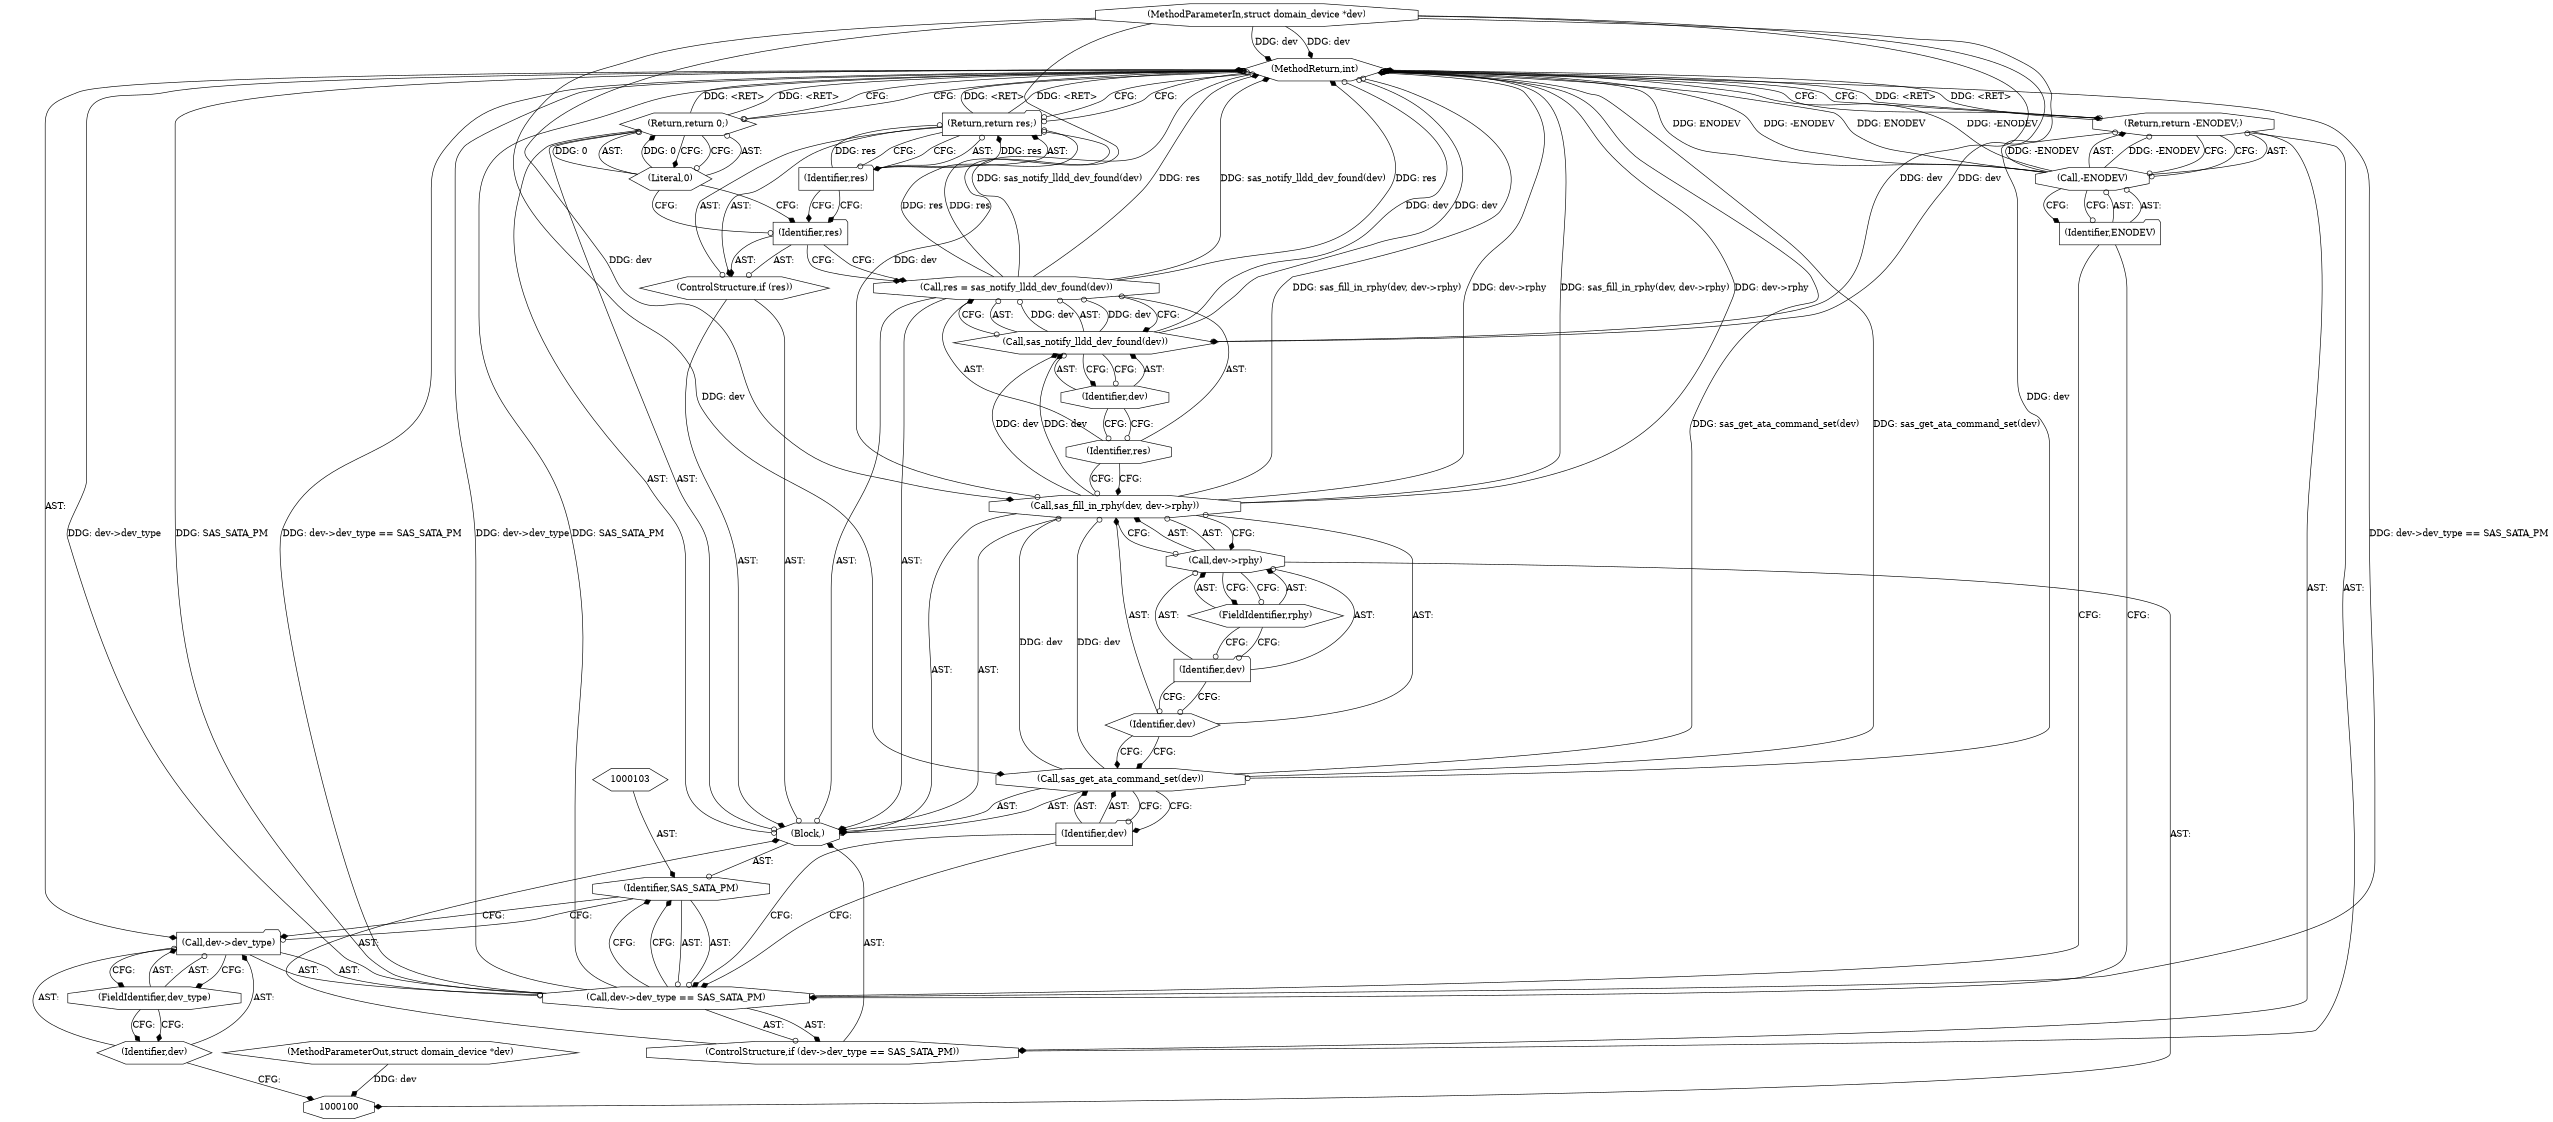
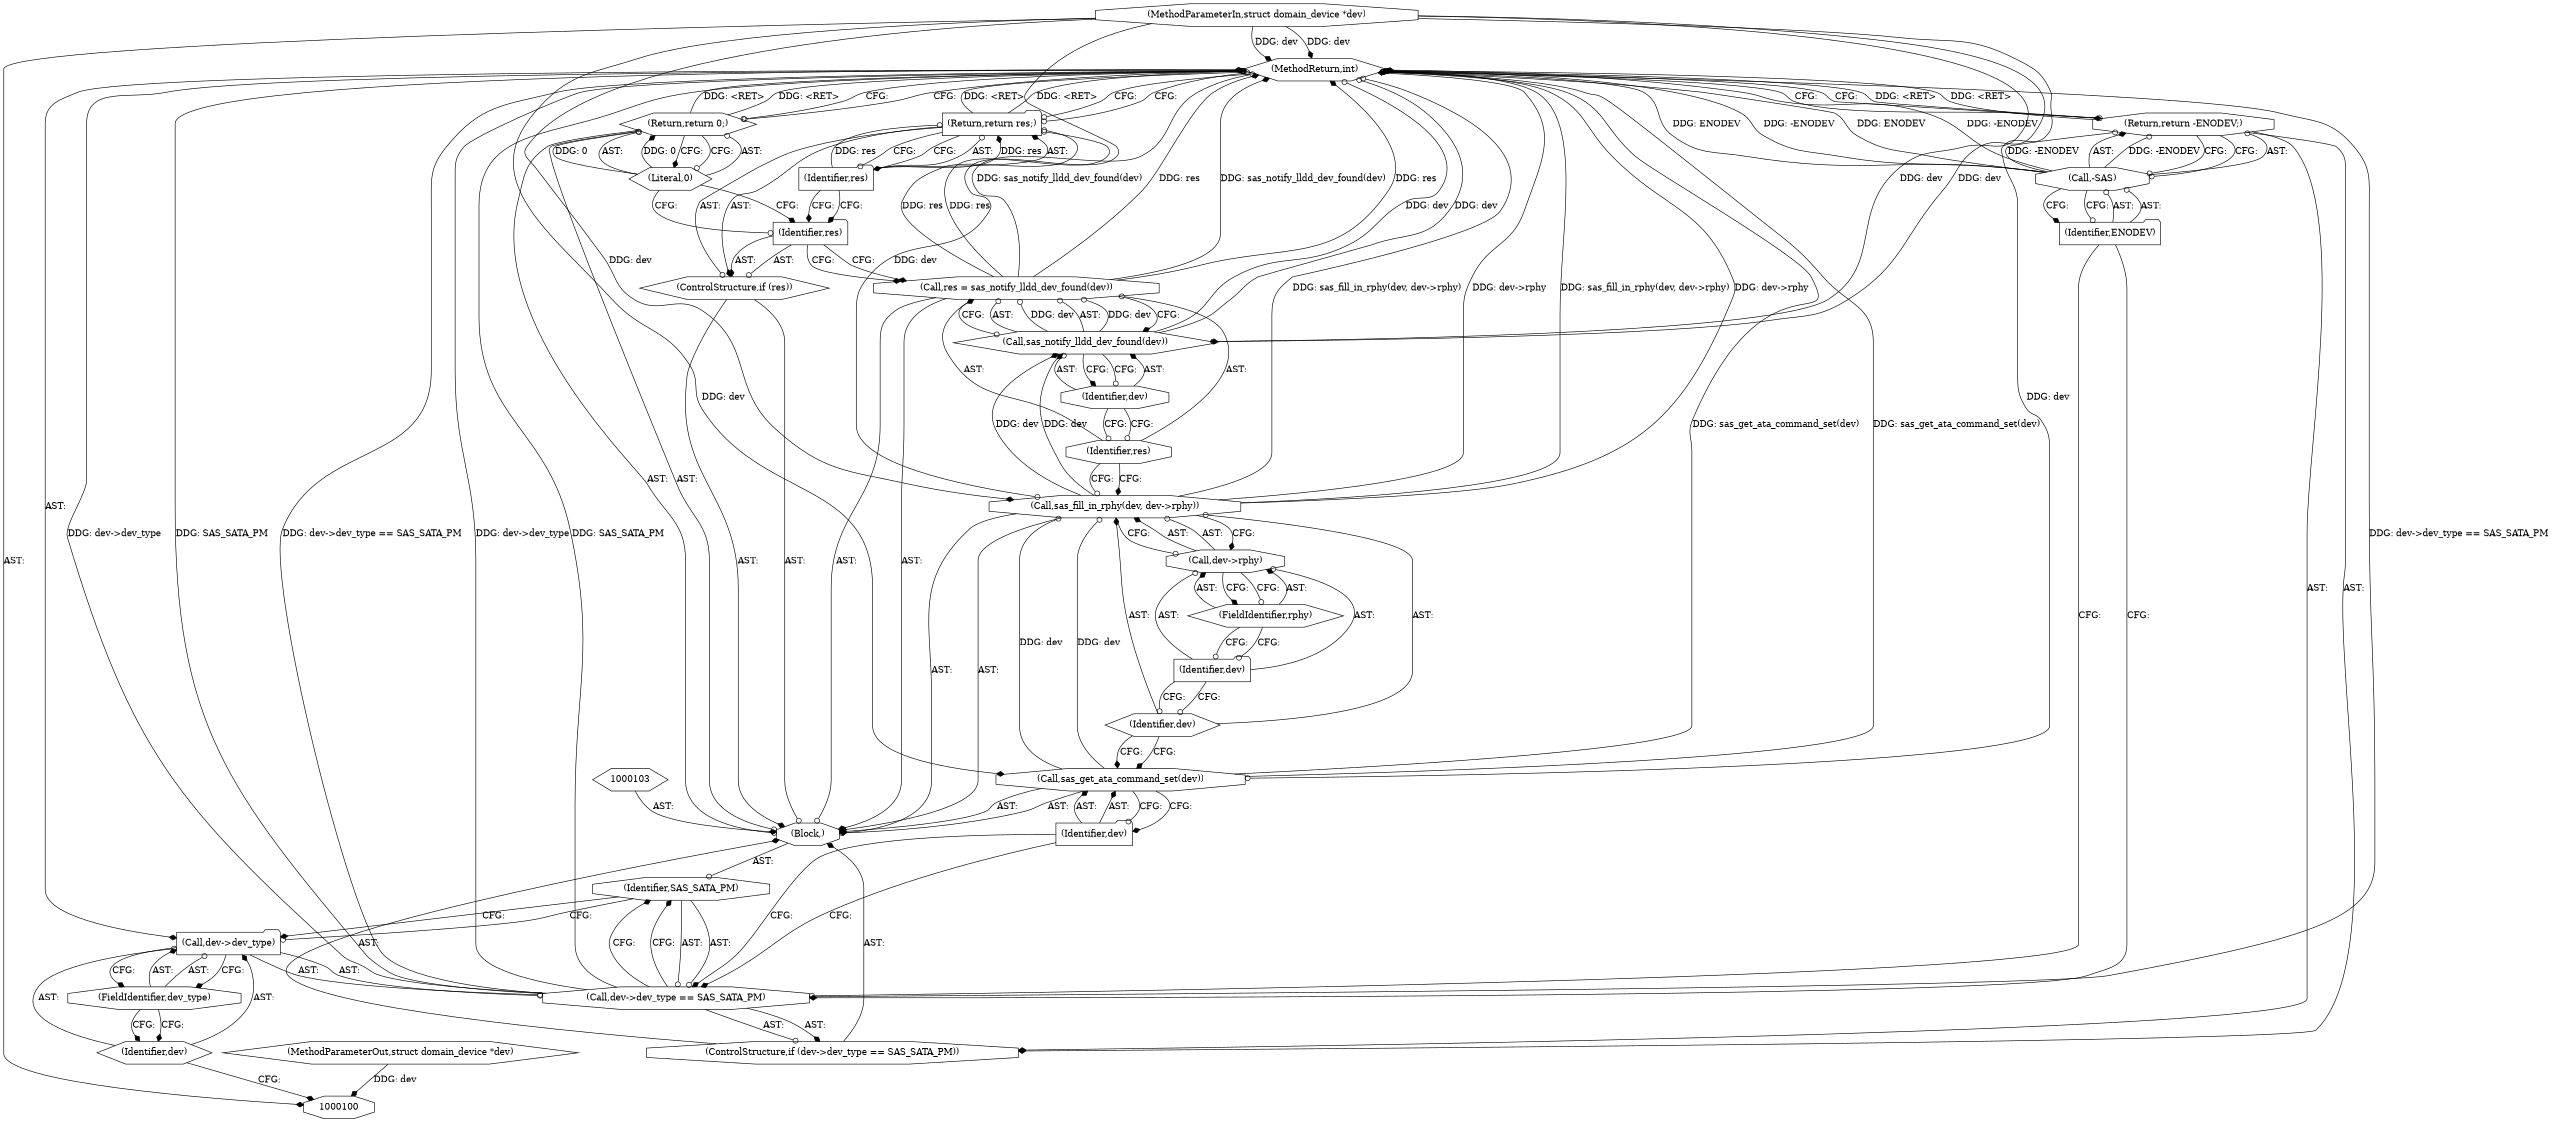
  digraph {
    node [shape=octagon]
    edge [arrowhead=odot]
    n1 [label="(MethodReturn,int)" shape=hexagon]
    n2 [label="(Return,return res;)" shape=folder]
    n3 [label="(Return,return 0;)" shape=hexagon]
    n4 [label="(Return,return -ENODEV;)"]
    n5 [label="(Call,dev->dev_type)" shape=folder]
    n6 [label="(ControlStructure,if (res))" shape=hexagon]
    n7 [label="(Identifier,res)" shape=folder]
    n8 [label="(Block,)"]
    n9 [label="(Literal,0)" shape=hexagon]
    n10 [label="(ControlStructure,if (dev->dev_type == SAS_SATA_PM))"]
-   n11 [label="(Call,-ENODEV)"]
+   n11 [label="(Call,-SAS)"]
    n12 [label="(MethodParameterIn,struct domain_device *dev)"]
    1000100
    n14 [label="(Call,sas_notify_lldd_dev_found(dev))" shape=hexagon]
    n15 [label="(Call,sas_get_ata_command_set(dev))"]
    n16 [label="(Call,sas_fill_in_rphy(dev, dev->rphy))"]
    n17 [label="(Call,res = sas_notify_lldd_dev_found(dev))"]
    n18 [label="(Identifier,dev)"]
    n19 [label="(Identifier,dev)" shape=folder]
    n20 [label="(Call,dev->rphy)"]
    n21 [label="(MethodParameterOut,struct domain_device *dev)" shape=hexagon]
    n22 [label="(Identifier,SAS_SATA_PM)"]
    n23 [label="(Identifier,res)"]
    n24 [label="(Identifier,res)" shape=folder]
    n25 [label="(FieldIdentifier,dev_type)"]
    n26 [label="(Identifier,dev)" shape=hexagon]
    n27 [label="(Call,dev->dev_type == SAS_SATA_PM)"]
    n28 [label="(Identifier,ENODEV)" shape=folder]
    n29 [label="(FieldIdentifier,rphy)" shape=hexagon]
    n30 [label="(Identifier,dev)" shape=hexagon]
    n31 [label="(Identifier,dev)" shape=folder]
    1000103 [shape=hexagon]
    n1 -> n2 [label="CFG: "]
    n1 -> n2 [label="CFG: "]
    n1 -> n3 [label="CFG: "]
    n1 -> n3 [label="CFG: "]
    n1 -> n4 [label="CFG: "]
    n1 -> n4 [arrowhead=diamond label="CFG: "]
    n1 -> n5 [arrowhead=diamond label="AST: "]
    n2 -> n1 [label="DDG: <RET>"]
    n2 -> n1 [label="DDG: <RET>"]
    n2 -> n6 [arrowhead=diamond label="AST: "]
    n2 -> n6 [label="AST: "]
    n2 -> n7 [label="CFG: "]
    n2 -> n7 [arrowhead=diamond label="CFG: "]
    n3 -> n1 [label="DDG: <RET>"]
    n3 -> n1 [label="DDG: <RET>"]
    n3 -> n8 [label="AST: "]
    n3 -> n8 [label="AST: "]
    n3 -> n9 [arrowhead=diamond label="CFG: "]
    n3 -> n9 [label="CFG: "]
    n4 -> n1 [label="DDG: <RET>"]
    n4 -> n1 [arrowhead=diamond label="DDG: <RET>"]
    n4 -> n10 [arrowhead=diamond label="AST: "]
    n4 -> n10 [arrowhead=diamond label="AST: "]
    n4 -> n11 [label="CFG: "]
    n4 -> n11 [label="CFG: "]
    n5 -> n25 [arrowhead=diamond label="CFG: "]
    n5 -> n25 [arrowhead=diamond label="CFG: "]
    n5 -> n27 [label="AST: "]
    n5 -> n27 [label="AST: "]
    n6 -> n8 [label="AST: "]
    n6 -> n8 [arrowhead=diamond label="AST: "]
    n7 -> n2 [label="AST: "]
    n7 -> n2 [arrowhead=diamond label="DDG: res"]
    n7 -> n2 [arrowhead=diamond label="AST: "]
    n7 -> n2 [label="DDG: res"]
    n7 -> n24 [arrowhead=diamond label="CFG: "]
    n7 -> n24 [arrowhead=diamond label="CFG: "]
    n8 -> n22 [label="AST: "]
    n9 -> n3 [label="AST: "]
    n9 -> n3 [label="DDG: 0"]
    n9 -> n3 [label="AST: "]
    n9 -> n3 [arrowhead=diamond label="DDG: 0"]
    n9 -> n24 [arrowhead=diamond label="CFG: "]
    n9 -> n24 [label="CFG: "]
    n10 -> n8 [arrowhead=diamond label="AST: "]
    n10 -> n8 [arrowhead=diamond label="AST: "]
    n11 -> n1 [label="DDG: ENODEV"]
    n11 -> n1 [arrowhead=diamond label="DDG: -ENODEV"]
    n11 -> n1 [label="DDG: ENODEV"]
    n11 -> n1 [arrowhead=diamond label="DDG: -ENODEV"]
    n11 -> n4 [label="AST: "]
    n11 -> n4 [label="DDG: -ENODEV"]
    n11 -> n4 [arrowhead=diamond label="AST: "]
    n11 -> n4 [label="DDG: -ENODEV"]
    n11 -> n28 [arrowhead=diamond label="CFG: "]
    n11 -> n28 [label="CFG: "]
    n12 -> n1 [arrowhead=diamond label="DDG: dev"]
    n12 -> n1 [arrowhead=diamond label="DDG: dev"]
-   n20 -> 1000100 [arrowhead=diamond label="AST: "]
+   n12 -> 1000100 [arrowhead=diamond label="AST: "]
    n12 -> n14 [arrowhead=diamond label="DDG: dev"]
    n12 -> n14 [label="DDG: dev"]
    n12 -> n15 [label="DDG: dev"]
    n12 -> n15 [arrowhead=diamond label="DDG: dev"]
    n12 -> n16 [arrowhead=diamond label="DDG: dev"]
    n12 -> n16 [label="DDG: dev"]
    n14 -> n1 [label="DDG: dev"]
    n14 -> n1 [label="DDG: dev"]
    n14 -> n17 [label="AST: "]
    n14 -> n17 [label="DDG: dev"]
    n14 -> n17 [label="AST: "]
    n14 -> n17 [label="DDG: dev"]
    n14 -> n18 [arrowhead=diamond label="CFG: "]
    n14 -> n18 [label="CFG: "]
    n15 -> n1 [label="DDG: sas_get_ata_command_set(dev)"]
    n15 -> n1 [label="DDG: sas_get_ata_command_set(dev)"]
    n15 -> n8 [label="AST: "]
    n15 -> n8 [arrowhead=diamond label="AST: "]
    n15 -> n16 [label="DDG: dev"]
    n15 -> n16 [label="DDG: dev"]
    n15 -> n19 [label="CFG: "]
    n15 -> n19 [arrowhead=diamond label="CFG: "]
    n16 -> n1 [arrowhead=diamond label="DDG: dev->rphy"]
    n16 -> n1 [label="DDG: sas_fill_in_rphy(dev, dev->rphy)"]
    n16 -> n1 [arrowhead=diamond label="DDG: dev->rphy"]
    n16 -> n1 [label="DDG: sas_fill_in_rphy(dev, dev->rphy)"]
    n16 -> n8 [arrowhead=diamond label="AST: "]
    n16 -> n8 [arrowhead=diamond label="AST: "]
    n16 -> n14 [arrowhead=diamond label="DDG: dev"]
    n16 -> n14 [arrowhead=diamond label="DDG: dev"]
    n16 -> n20 [arrowhead=diamond label="CFG: "]
    n16 -> n20 [label="CFG: "]
    n17 -> n1 [label="DDG: sas_notify_lldd_dev_found(dev)"]
    n17 -> n1 [arrowhead=diamond label="DDG: res"]
    n17 -> n1 [arrowhead=diamond label="DDG: sas_notify_lldd_dev_found(dev)"]
    n17 -> n1 [arrowhead=diamond label="DDG: res"]
    n17 -> n2 [label="DDG: res"]
    n17 -> n2 [label="DDG: res"]
    n17 -> n8 [label="AST: "]
    n17 -> n8 [arrowhead=diamond label="AST: "]
    n17 -> n14 [label="CFG: "]
    n17 -> n14 [arrowhead=diamond label="CFG: "]
    n18 -> n14 [arrowhead=diamond label="AST: "]
    n18 -> n14 [label="AST: "]
    n18 -> n23 [label="CFG: "]
    n18 -> n23 [label="CFG: "]
    n19 -> n15 [arrowhead=diamond label="AST: "]
    n19 -> n15 [arrowhead=diamond label="AST: "]
    n19 -> n27 [arrowhead=diamond label="CFG: "]
    n19 -> n27 [arrowhead=diamond label="CFG: "]
    n20 -> n16 [arrowhead=diamond label="AST: "]
    n20 -> n16 [label="AST: "]
    n20 -> n29 [arrowhead=diamond label="CFG: "]
    n20 -> n29 [label="CFG: "]
    n21 -> 1000100 [arrowhead=diamond label="DDG: dev"]
    n22 -> n5 [label="CFG: "]
    n22 -> n5 [arrowhead=diamond label="CFG: "]
    n22 -> n27 [label="AST: "]
    n22 -> n27 [label="AST: "]
    n23 -> n16 [arrowhead=diamond label="CFG: "]
    n23 -> n16 [label="CFG: "]
    n23 -> n17 [arrowhead=diamond label="AST: "]
    n23 -> n17 [label="AST: "]
    n24 -> n6 [label="AST: "]
    n24 -> n6 [arrowhead=diamond label="AST: "]
    n24 -> n17 [arrowhead=diamond label="CFG: "]
    n24 -> n17 [arrowhead=diamond label="CFG: "]
    n25 -> n5 [arrowhead=diamond label="AST: "]
    n25 -> n5 [label="AST: "]
    n25 -> n26 [arrowhead=diamond label="CFG: "]
    n25 -> n26 [arrowhead=diamond label="CFG: "]
    n26 -> n5 [label="AST: "]
    n26 -> n5 [arrowhead=diamond label="AST: "]
    n26 -> 1000100 [arrowhead=diamond label="CFG: "]
    n27 -> n1 [label="DDG: dev->dev_type == SAS_SATA_PM"]
    n27 -> n1 [arrowhead=diamond label="DDG: dev->dev_type"]
    n27 -> n1 [arrowhead=diamond label="DDG: SAS_SATA_PM"]
    n27 -> n1 [arrowhead=diamond label="DDG: dev->dev_type == SAS_SATA_PM"]
    n27 -> n1 [label="DDG: dev->dev_type"]
    n27 -> n1 [label="DDG: SAS_SATA_PM"]
    n27 -> n10 [label="AST: "]
    n27 -> n10 [arrowhead=diamond label="AST: "]
    n27 -> n22 [arrowhead=diamond label="CFG: "]
    n27 -> n22 [arrowhead=diamond label="CFG: "]
    n28 -> n11 [label="AST: "]
    n28 -> n11 [label="AST: "]
    n28 -> n27 [arrowhead=diamond label="CFG: "]
    n28 -> n27 [label="CFG: "]
    n29 -> n20 [arrowhead=diamond label="AST: "]
    n29 -> n20 [arrowhead=diamond label="AST: "]
    n29 -> n31 [label="CFG: "]
    n29 -> n31 [label="CFG: "]
    n30 -> n15 [arrowhead=diamond label="CFG: "]
    n30 -> n15 [arrowhead=diamond label="CFG: "]
    n30 -> n16 [arrowhead=diamond label="AST: "]
    n30 -> n16 [label="AST: "]
    n31 -> n20 [label="AST: "]
    n31 -> n20 [label="AST: "]
    n31 -> n30 [label="CFG: "]
    n31 -> n30 [label="CFG: "]
-   1000103 -> n22 [arrowhead=diamond label="AST: "]
+   1000103 -> n8 [arrowhead=diamond label="AST: "]
  }
